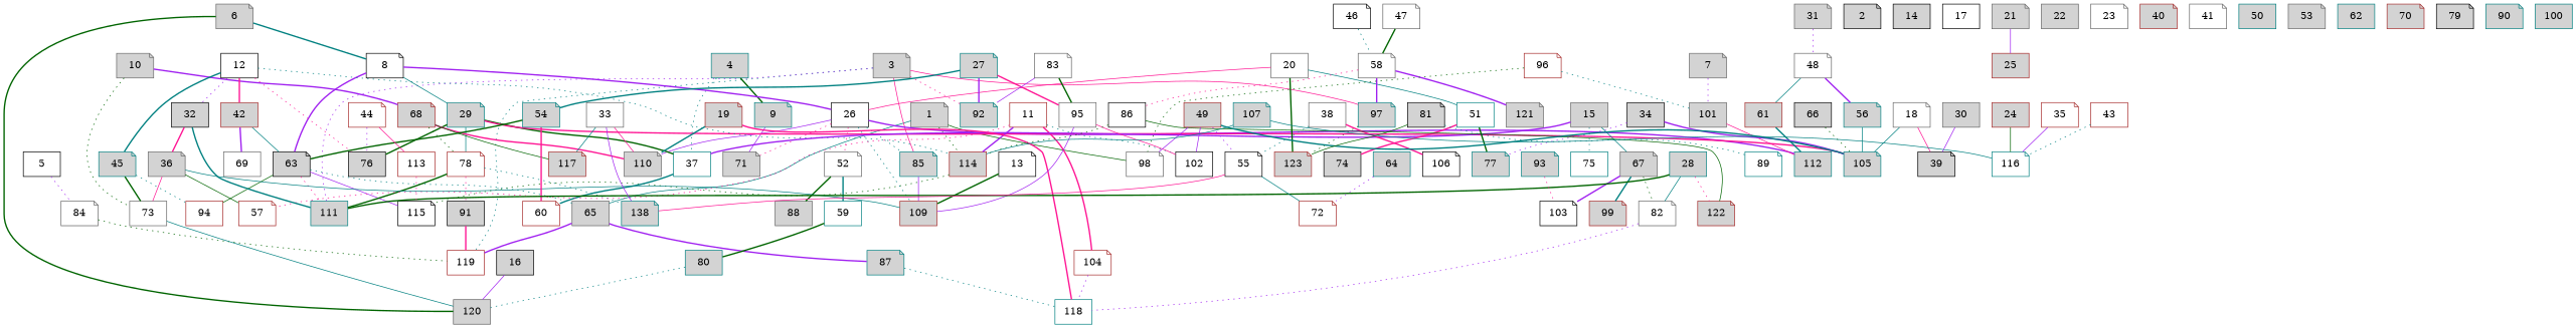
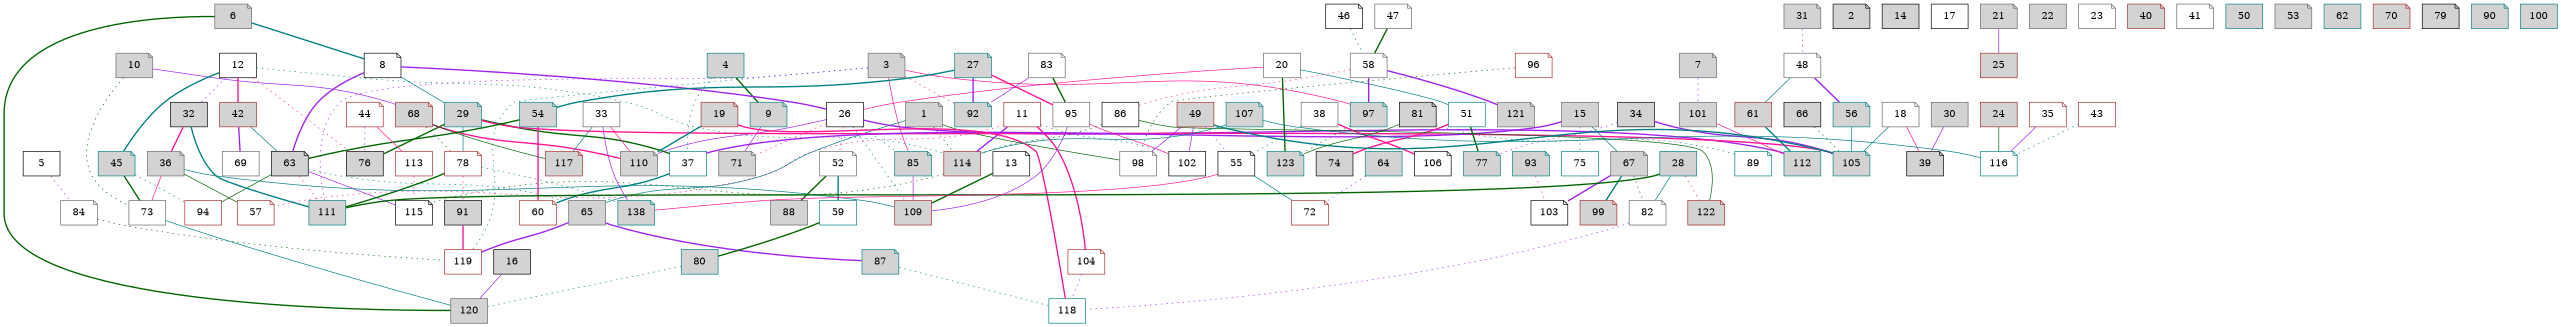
  graph {
    node [color=gray40 fillcolor=lightgrey shape=note style=filled]
    edge [color=teal style=bold]
    65 [shape=box]
    1
    98 [fillcolor=white]
    114 [color=brown shape=box]
    119 [color=brown fillcolor=white shape=box]
    87 [color=teal]
    115 [color=black fillcolor=white]
    2 [color=black]
    85 [color=teal]
    3
    92 [color=teal]
    97 [color=teal]
    111 [color=teal shape=box]
    109 [color=brown shape=box]
-   123 [color=brown]
+   123 [color=teal]
    4 [color=teal shape=box]
    9 [color=teal]
    37 [color=teal fillcolor=white shape=box]
    71
    60 [color=brown fillcolor=white]
    5 [color=black fillcolor=white shape=box]
    84 [fillcolor=white]
    8 [color=black fillcolor=white]
    6
    120 [shape=box]
    26 [color=black fillcolor=white shape=box]
    29 [color=teal]
    63 [color=black]
    101 [shape=box]
    7
    112 [color=teal shape=box]
    110
    52 [fillcolor=white]
    76 [color=black shape=box]
    105 [color=teal]
    78 [color=brown fillcolor=white]
    94 [color=brown fillcolor=white shape=box]
    68 [color=brown]
    10
    73 [fillcolor=white shape=box]
    117 [color=brown]
    11 [color=brown fillcolor=white shape=box]
    57 [color=brown fillcolor=white]
    102 [color=black fillcolor=white shape=box]
    104 [color=brown fillcolor=white]
    118 [color=teal fillcolor=white shape=box]
    12 [color=black fillcolor=white shape=box]
    32 [color=black shape=box]
    42 [color=brown shape=box]
    45 [color=teal]
    36
    69 [fillcolor=white shape=box]
    13 [color=black fillcolor=white]
    14 [color=black shape=box]
    15 [shape=box]
    67
    75 [color=teal fillcolor=white shape=box]
    82 [fillcolor=white]
    99 [color=brown]
    103 [color=black fillcolor=white]
    16 [color=black shape=box]
    17 [color=black fillcolor=white shape=box]
    18 [fillcolor=white]
    39 [color=black]
    19 [color=brown]
    20 [fillcolor=white shape=box]
    51 [color=teal fillcolor=white shape=box]
    77 [color=teal]
    74 [color=black shape=box]
    25 [color=brown shape=box]
    21
    22 [shape=box]
    23 [fillcolor=white]
    24 [color=brown shape=box]
    116 [color=teal fillcolor=white]
    59 [color=teal fillcolor=white shape=box]
    88 [shape=box]
    27 [color=teal]
    54 [color=teal]
    95 [fillcolor=white shape=box]
    28 [color=teal shape=box]
    122 [color=brown]
    n83 [color=teal label=138]
    91 [color=black shape=box]
    30 [shape=box]
    48 [fillcolor=white]
    31
    56 [color=teal]
    61 [color=brown shape=box]
    33 [fillcolor=white shape=box]
    34 [color=black shape=box]
    35 [color=brown fillcolor=white]
    38 [fillcolor=white shape=box]
    55 [color=black fillcolor=white]
    106 [color=black fillcolor=white]
    72 [color=brown fillcolor=white]
    40 [color=brown]
    41 [fillcolor=white]
    43 [color=brown fillcolor=white shape=box]
    44 [color=brown fillcolor=white]
    113 [color=brown fillcolor=white shape=box]
    46 [color=black fillcolor=white]
    58 [fillcolor=white]
    86 [color=black fillcolor=white shape=box]
    121
    47 [fillcolor=white]
    49 [color=brown shape=box]
    50 [color=teal shape=box]
    80 [color=teal shape=box]
    53
    62 [color=teal shape=box]
    64 [color=teal shape=box]
    66 [color=black shape=box]
    70 [color=brown]
    79 [color=black]
    81 [color=black]
    89 [color=teal fillcolor=white]
    83 [fillcolor=white]
    90 [color=teal]
    93 [color=teal]
    96 [color=brown fillcolor=white]
    100 [color=teal shape=box]
    107 [color=teal]
    65 -- 119 [color=purple]
    65 -- 87 [color=purple]
    1 -- 65 [style=solid]
    1 -- 98 [color=darkgreen style=solid]
    1 -- 114 [color=darkgreen style=dotted]
    114 -- 115 [color=darkgreen style=dotted]
    87 -- 118 [style=dotted]
    85 -- 109 [color=purple style=solid]
    3 -- 119 [style=dotted]
    3 -- 85 [color=deeppink style=solid]
    3 -- 92 [color=deeppink style=dotted]
    3 -- 97 [color=deeppink style=solid]
    3 -- 111 [color=purple style=dotted]
    97 -- 123 [color=darkgreen style=dotted]
    4 -- 9 [color=darkgreen]
    4 -- 37 [style=dotted]
    9 -- 71 [color=purple style=solid]
    37 -- 60
    5 -- 84 [color=purple style=dotted]
    84 -- 119 [color=darkgreen style=dotted]
    8 -- 26 [color=purple]
    8 -- 29 [style=solid]
    8 -- 63 [color=purple]
    6 -- 8
    6 -- 120 [color=darkgreen]
    26 -- 85 [style=dotted]
    26 -- 109 [style=dotted]
    26 -- 71 [color=deeppink style=dotted]
    26 -- 112 [color=purple]
    26 -- 110 [color=purple style=solid]
    26 -- 52 [color=deeppink style=dotted]
    29 -- 37 [color=darkgreen]
    29 -- 76 [color=darkgreen]
    29 -- 105 [color=deeppink]
    29 -- 78 [style=solid]
    63 -- 65 [style=dotted]
    63 -- 115 [color=purple style=solid]
    63 -- 111 [color=deeppink style=dotted]
    63 -- 94 [color=darkgreen style=solid]
    101 -- 112 [color=deeppink style=solid]
    7 -- 101 [color=purple style=dotted]
    52 -- 59
    52 -- 88 [color=darkgreen]
    78 -- 111 [color=darkgreen]
    78 -- n83 [style=dotted]
    78 -- 91 [color=deeppink style=dotted]
    68 -- 110 [color=deeppink]
    68 -- 78 [color=darkgreen style=dotted]
    68 -- 117 [color=darkgreen style=solid]
-   10 -- 68 [color=purple]
+   10 -- 68 [color=purple style=solid]
    10 -- 73 [color=darkgreen style=dotted]
    73 -- 120 [style=solid]
    11 -- 114 [color=purple]
    11 -- 57 [color=deeppink style=dotted]
    11 -- 102 [style=dotted]
    11 -- 104 [color=deeppink]
    104 -- 118 [color=purple style=dotted]
    12 -- 114 [style=dotted]
    12 -- 76 [color=deeppink style=dotted]
    12 -- 32 [color=purple style=dotted]
    12 -- 42 [color=deeppink]
    12 -- 45
    32 -- 111
    32 -- 36 [color=deeppink]
    42 -- 63 [style=solid]
    42 -- 69 [color=purple]
    45 -- 94 [style=dotted]
    45 -- 73 [color=darkgreen]
    36 -- 109 [style=solid]
    36 -- 73 [color=deeppink style=solid]
    36 -- 57 [color=darkgreen style=solid]
    13 -- 109 [color=darkgreen]
    15 -- 37 [color=purple]
    15 -- 67 [style=solid]
    15 -- 75 [style=dotted]
    67 -- 82 [color=darkgreen style=dotted]
    67 -- 99
    67 -- 103 [color=purple]
    82 -- 118 [color=purple style=dotted]
    16 -- 120 [color=purple style=solid]
    18 -- 105 [style=solid]
    18 -- 39 [color=deeppink style=solid]
    19 -- 110
    19 -- 118 [color=deeppink]
    20 -- 123 [color=darkgreen]
    20 -- 26 [color=deeppink style=solid]
    20 -- 51 [style=solid]
    51 -- 77 [color=darkgreen]
    51 -- 74 [color=deeppink]
    21 -- 25 [color=purple style=solid]
    24 -- 116 [color=darkgreen style=solid]
    59 -- 80 [color=darkgreen]
    27 -- 92 [color=purple]
    27 -- 54
    27 -- 95 [color=deeppink]
    54 -- 60 [color=deeppink]
    54 -- 63 [color=darkgreen]
    95 -- 109 [color=purple style=solid]
    95 -- 102 [color=deeppink style=solid]
    28 -- 111 [color=darkgreen]
    28 -- 82 [style=solid]
    28 -- 122 [color=deeppink style=dotted]
    91 -- 119 [color=deeppink]
    30 -- 39 [color=purple style=solid]
    48 -- 56 [color=purple]
    48 -- 61 [style=solid]
    31 -- 48 [color=purple style=dotted]
    56 -- 105 [style=solid]
    61 -- 112
    33 -- 110 [color=deeppink style=solid]
    33 -- 117 [style=solid]
    33 -- n83 [color=purple style=solid]
    34 -- 105 [color=purple]
    34 -- 77 [color=purple style=dotted]
    35 -- 116 [color=purple style=solid]
    38 -- 55 [style=dotted]
    38 -- 106 [color=deeppink]
    55 -- n83 [color=deeppink style=solid]
    55 -- 72 [style=solid]
    43 -- 116 [style=dotted]
    44 -- 76 [color=purple style=dotted]
    44 -- 113 [color=deeppink style=solid]
    113 -- 115 [color=deeppink style=dotted]
    46 -- 58 [style=dotted]
    58 -- 97 [color=purple]
    58 -- 86 [color=deeppink style=dotted]
    58 -- 121 [color=purple]
    86 -- 114 [color=darkgreen style=dotted]
    86 -- 122 [color=darkgreen style=solid]
    47 -- 58 [color=darkgreen]
    49 -- 98 [color=purple style=solid]
    49 -- 105
    49 -- 102 [color=purple style=solid]
    49 -- 55 [color=purple style=dotted]
    80 -- 120 [style=dotted]
    64 -- 72 [color=purple style=dotted]
    66 -- 105 [color=darkgreen style=dotted]
    81 -- 123 [color=darkgreen style=solid]
    81 -- 89 [style=dotted]
    83 -- 92 [color=purple style=solid]
    83 -- 95 [color=darkgreen]
    93 -- 103 [color=deeppink style=dotted]
    96 -- 98 [color=darkgreen style=dotted]
-   96 -- 101 [style=dotted]
    107 -- 114 [style=solid]
    107 -- 116 [style=solid]
  }
